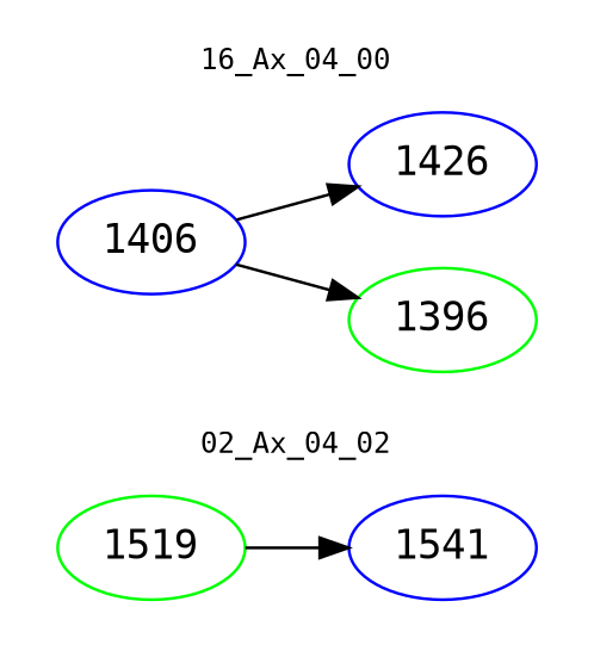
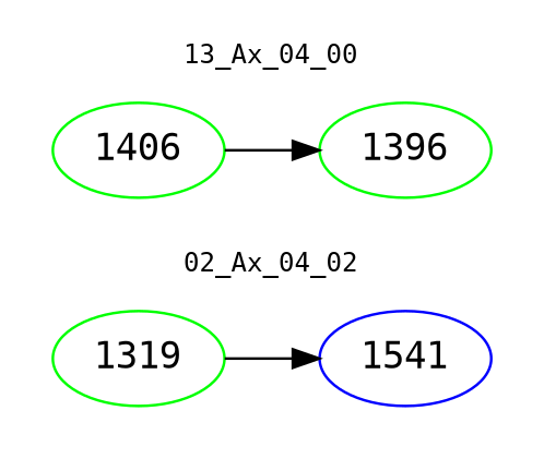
  digraph {
    fontname="DejaVu Sans Mono"
    rankdir=LR
    node [color=blue fontname="DejaVu Sans Mono"]
    edge [color=black fontname="DejaVu Sans Mono"]
-   n1 [color=green label=1519]
+   n1 [color=green label=1319]
    n2 [label=1541]
    n3 [color=green label=1396]
-   n4 [label=1406]
-   n5 [label=1426]
+   n4 [color=green label=1406]
    subgraph cluster_1 {
      color=white
      fontsize=10
      label="02_Ax_04_02"
      n1
      n2
    }
    subgraph cluster_2 {
      color=white
      fontsize=10
-     label="16_Ax_04_00"
+     label="13_Ax_04_00"
      n3
      n4
-     n5
    }
    n1 -> n2
    n4 -> n3
-   n4 -> n5
  }
